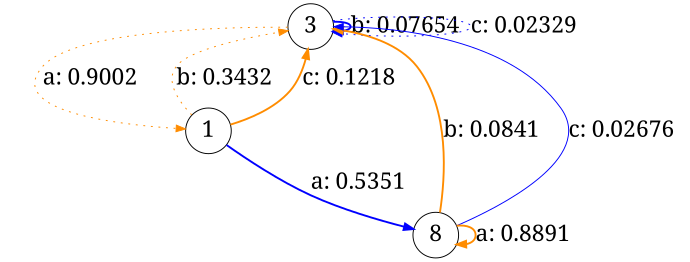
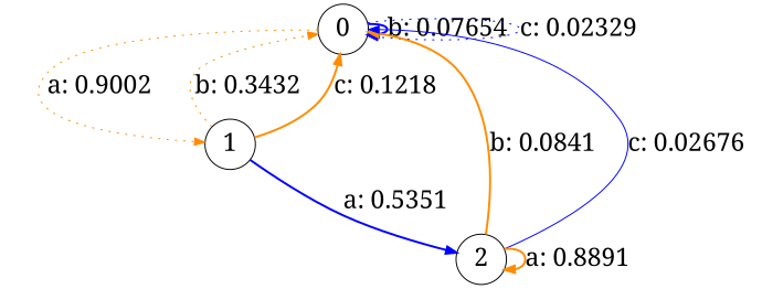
  digraph {
    fontname="Noto Serif"
    node [fontname="Noto Serif" fontsize=24 shape=circle]
    edge [color=darkorange fontname="Noto Serif" fontsize=24 style=bold]
-   0 [label=3]
+   0
    1
-   2 [label=8]
+   2
    0 -> 0 [color=blue label="b: 0.07654  "]
    0 -> 0 [color=blue label="c: 0.02329  " style=dotted]
    0 -> 1 [label="a: 0.9002   " style=dotted]
    1 -> 0 [label="b: 0.3432   " style=dotted]
    1 -> 0 [label="c: 0.1218   "]
    1 -> 2 [color=blue label="a: 0.5351   "]
    2 -> 0 [label="b: 0.0841   "]
    2 -> 0 [color=blue label="c: 0.02676  " style=solid]
    2 -> 2 [label="a: 0.8891   "]
  }
